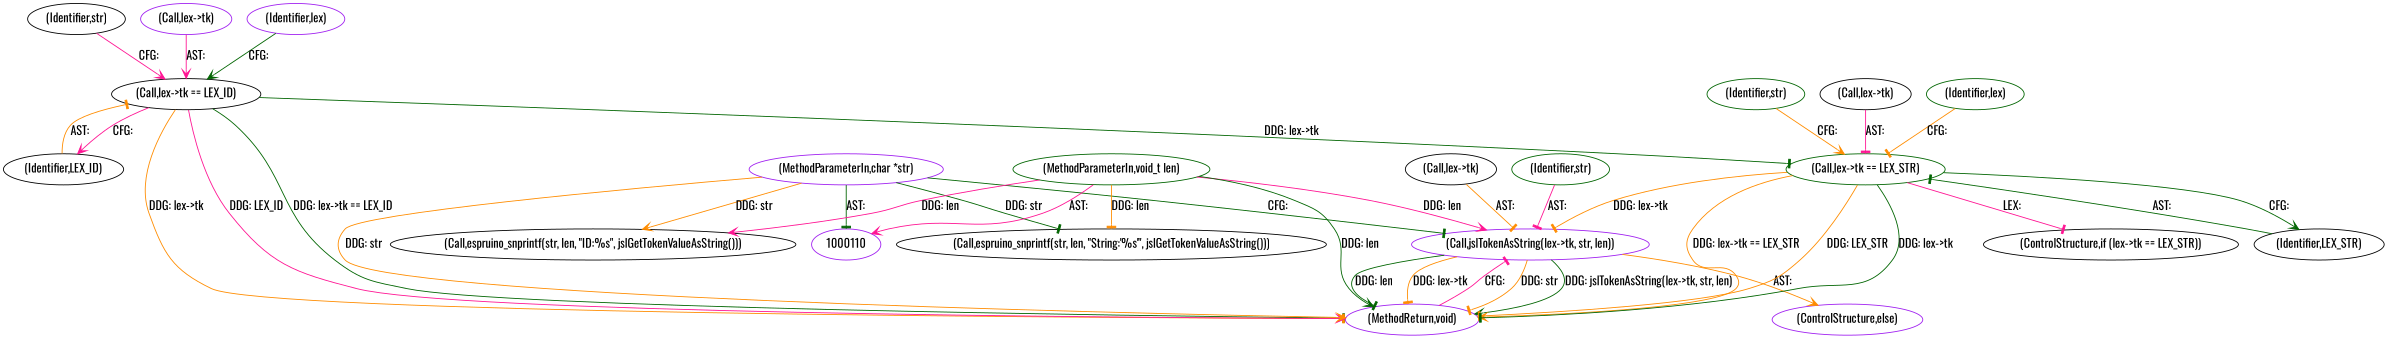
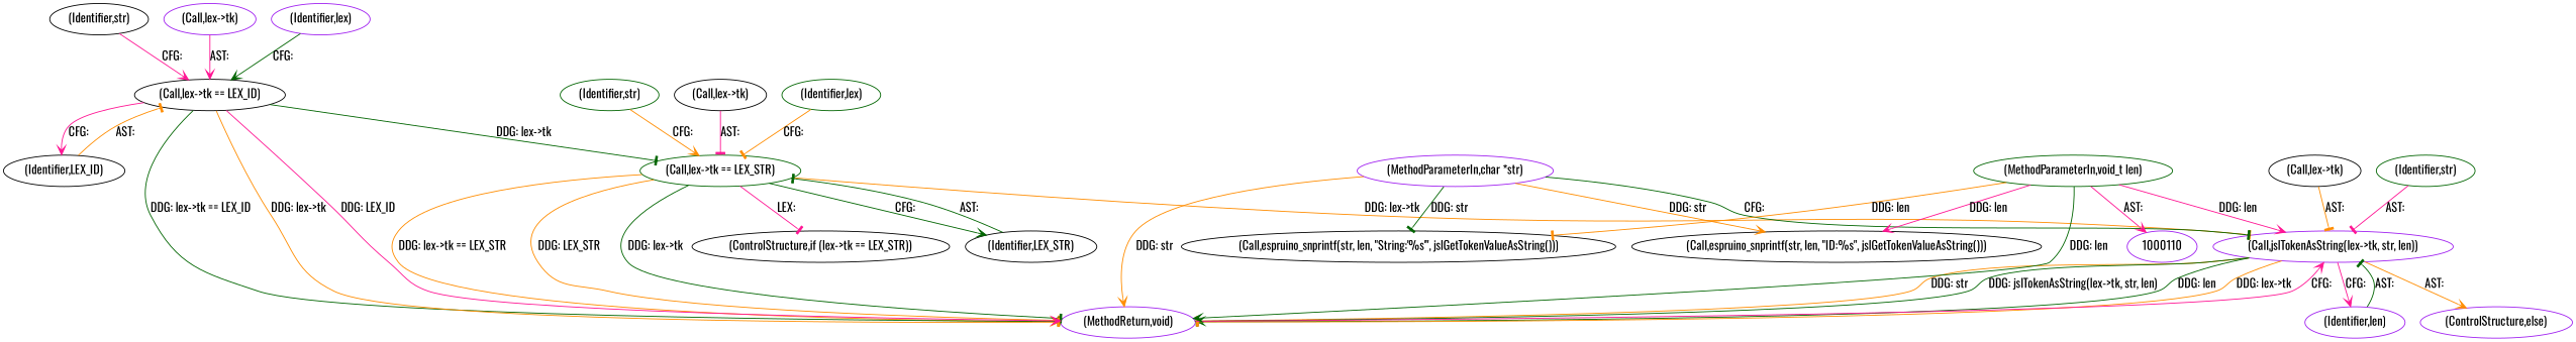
  digraph {
    fontname=Oswald
    node [color=black fontname=Oswald]
    edge [arrowhead=tee color=darkorange fontname=Oswald]
    n1 [color=purple label="(Call,jslTokenAsString(lex->tk, str, len))"]
+   n2 [color=purple label="(Identifier,len)"]
    n3 [color=purple label="(MethodReturn,void)"]
    n4 [color=purple label="(ControlStructure,else)"]
    n5 [color=darkgreen label="(Call,lex->tk == LEX_STR)"]
    n6 [label="(ControlStructure,if (lex->tk == LEX_STR))"]
    n7 [label="(Identifier,LEX_STR)"]
    n8 [label="(Call,lex->tk == LEX_ID)"]
    n9 [label="(Identifier,LEX_ID)"]
    n10 [color=purple label="(MethodParameterIn,char *str)"]
    n11 [label="(Call,espruino_snprintf(str, len, \"String:'%s'\", jslGetTokenValueAsString()))"]
    n12 [label="(Call,espruino_snprintf(str, len, \"ID:%s\", jslGetTokenValueAsString()))"]
    n13 [color=purple label=1000110]
    n14 [color=darkgreen label="(MethodParameterIn,void_t len)"]
    n15 [color=darkgreen label="(Identifier,str)"]
    n16 [label="(Identifier,str)"]
    n17 [color=purple label="(Call,lex->tk)"]
    n18 [label="(Call,lex->tk)"]
    n19 [color=purple label="(Identifier,lex)"]
    n20 [label="(Call,lex->tk)"]
    n21 [color=darkgreen label="(Identifier,lex)"]
    n22 [color=darkgreen label="(Identifier,str)"]
+   n1 -> n2 [arrowhead=vee color=deeppink label="CFG: "]
    n1 -> n3 [label="DDG: str"]
    n1 -> n3 [arrowhead=vee color=darkgreen label="DDG: jslTokenAsString(lex->tk, str, len)"]
    n1 -> n3 [color=darkgreen label="DDG: len"]
    n1 -> n3 [label="DDG: lex->tk"]
    n1 -> n4 [arrowhead=vee label="AST: "]
-   n3 -> n1 [color=deeppink label="CFG: "]
+   n2 -> n1 [color=darkgreen label="AST: "]
+   n3 -> n1 [arrowhead=vee color=deeppink label="CFG: "]
    n5 -> n1 [label="DDG: lex->tk"]
    n5 -> n3 [arrowhead=vee label="DDG: lex->tk == LEX_STR"]
    n5 -> n3 [label="DDG: LEX_STR"]
    n5 -> n3 [color=darkgreen label="DDG: lex->tk"]
    n5 -> n6 [color=deeppink label="LEX: "]
    n5 -> n7 [arrowhead=vee color=darkgreen label="CFG: "]
    n7 -> n5 [color=darkgreen label="AST: "]
    n8 -> n3 [color=darkgreen label="DDG: lex->tk == LEX_ID"]
    n8 -> n3 [label="DDG: lex->tk"]
    n8 -> n3 [arrowhead=vee color=deeppink label="DDG: LEX_ID"]
    n8 -> n5 [color=darkgreen label="DDG: lex->tk"]
    n8 -> n9 [arrowhead=vee color=deeppink label="CFG: "]
    n9 -> n8 [label="AST: "]
    n10 -> n1 [color=darkgreen label="CFG: "]
    n10 -> n3 [arrowhead=vee label="DDG: str"]
    n10 -> n11 [color=darkgreen label="DDG: str"]
    n10 -> n12 [arrowhead=vee label="DDG: str"]
-   n10 -> n13 [color=darkgreen label="AST: "]
    n14 -> n1 [arrowhead=vee color=deeppink label="DDG: len"]
    n14 -> n3 [arrowhead=vee color=darkgreen label="DDG: len"]
    n14 -> n11 [label="DDG: len"]
    n14 -> n12 [arrowhead=vee color=deeppink label="DDG: len"]
    n14 -> n13 [arrowhead=vee color=deeppink label="AST: "]
    n15 -> n5 [arrowhead=vee label="CFG: "]
    n16 -> n8 [arrowhead=vee color=deeppink label="CFG: "]
    n17 -> n8 [arrowhead=vee color=deeppink label="AST: "]
    n18 -> n5 [color=deeppink label="AST: "]
    n19 -> n8 [arrowhead=vee color=darkgreen label="CFG: "]
    n20 -> n1 [label="AST: "]
    n21 -> n5 [label="CFG: "]
    n22 -> n1 [color=deeppink label="AST: "]
  }
